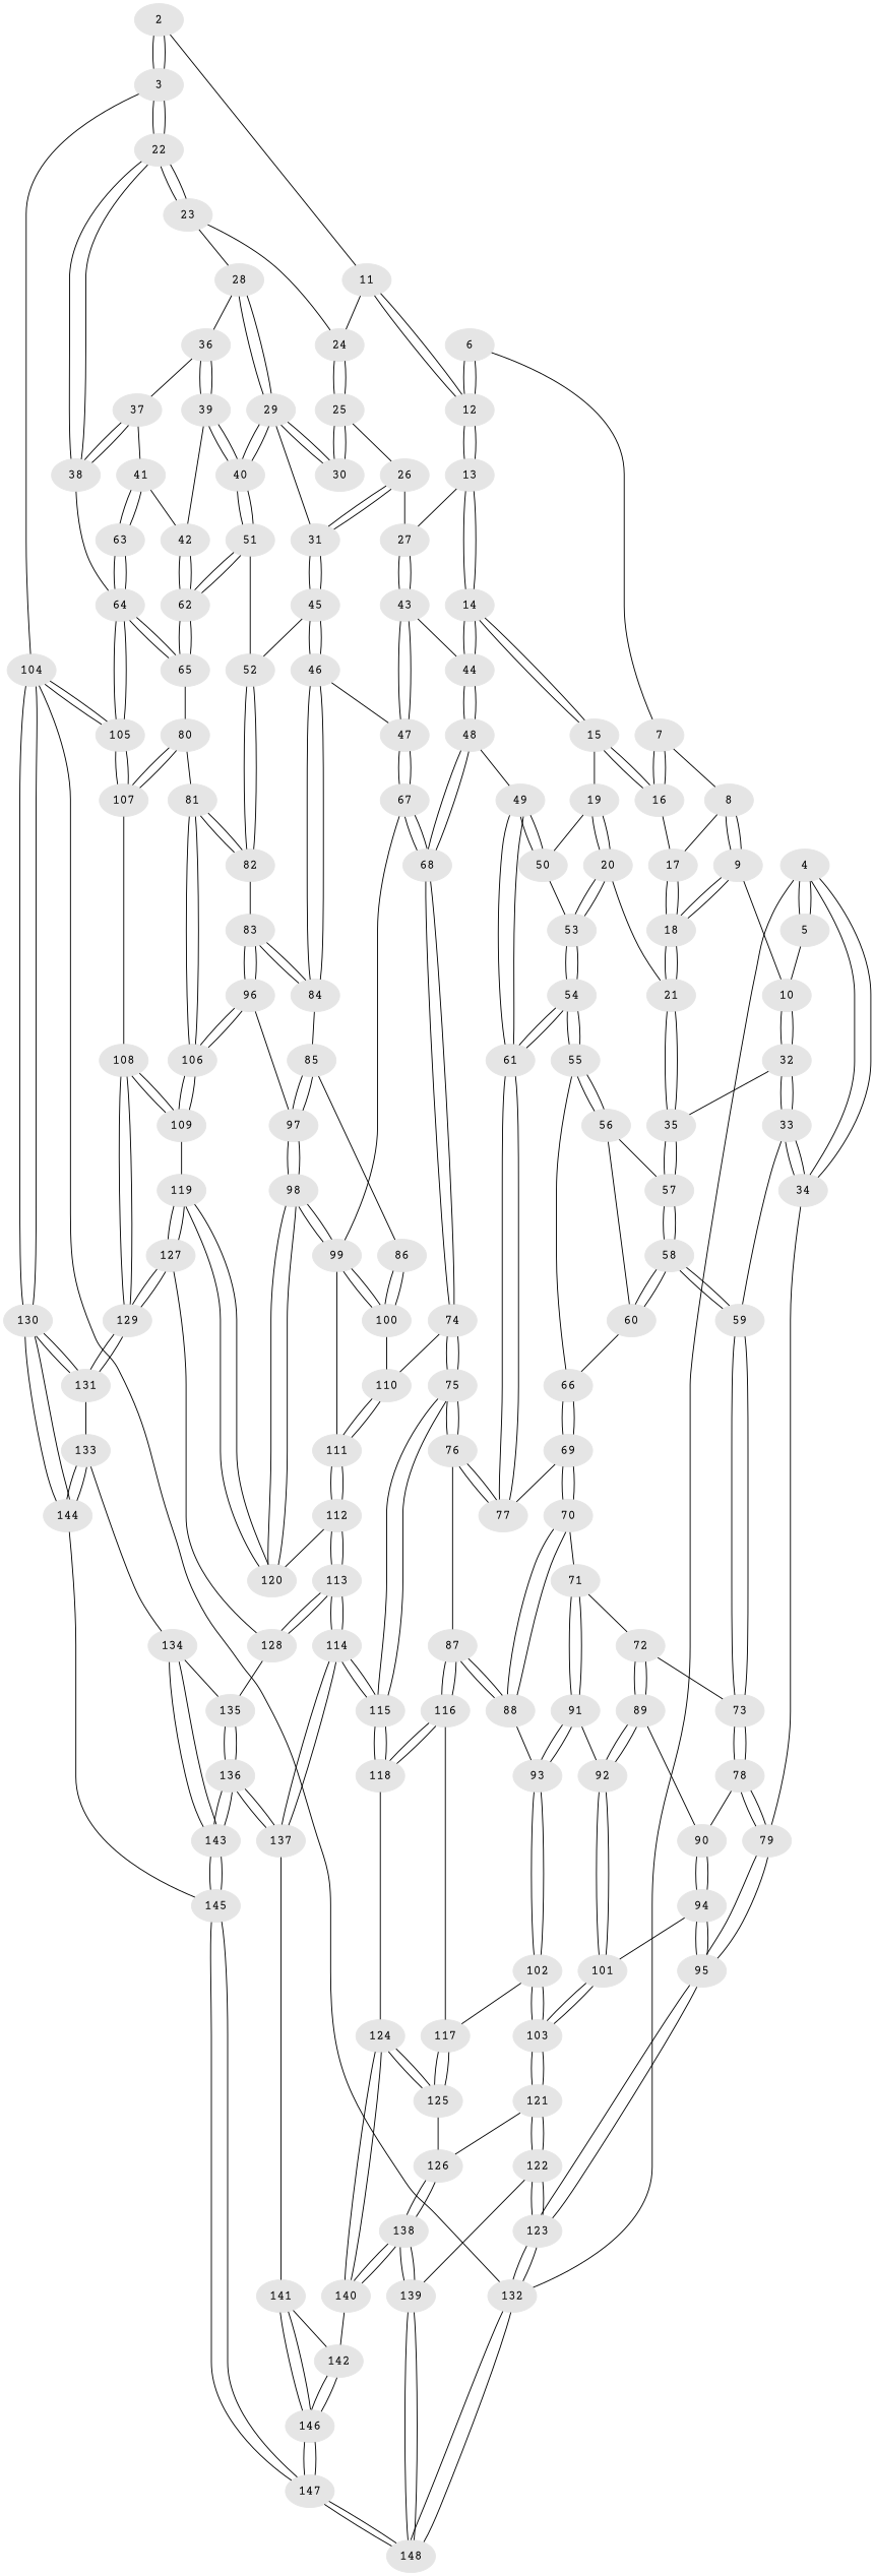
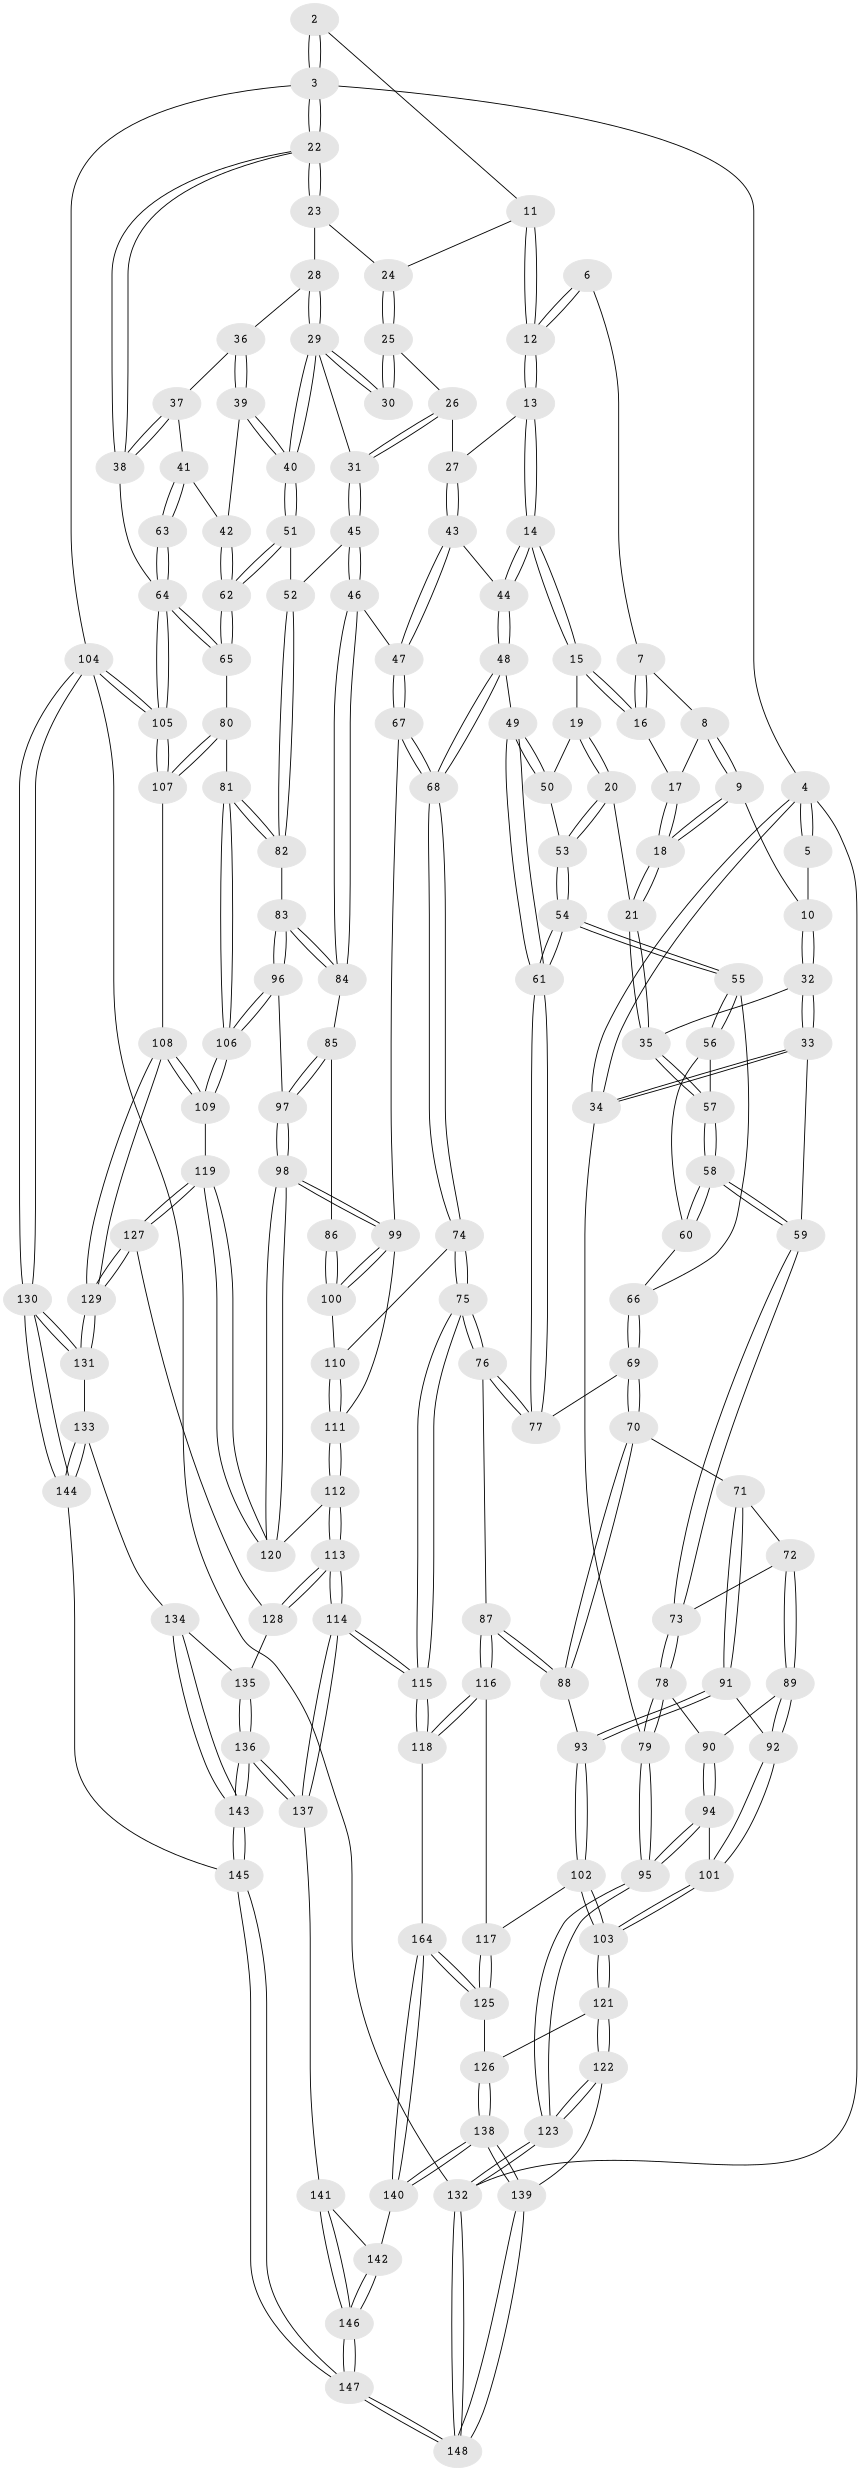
  graph {
    fontname="Courier Prime"
    node [color=gray90 fontname="Courier Prime" style=filled]
    edge [fontname="Courier Prime"]
    2
    3
    11
    6
    7
    12
    4
    22
    104
    24
    5
    34
    132
    23
    38
    105
    130
    10
    79
    148
    32
    8
    16
    13
    9
    17
    18
    21
    35
    33
    25
    14
    27
    15
    44
    43
    19
    48
    20
    50
    53
    54
    57
    28
    64
    29
    36
    26
    30
    31
    45
    47
    40
    37
    39
    51
    46
    52
    59
    73
    95
    58
    41
    42
    63
    62
    65
    67
    49
    68
    84
    82
    85
    99
    61
    74
    77
    83
    55
    56
    66
    60
    69
    78
    80
    107
    81
    70
    86
    100
    75
    110
    71
    88
    72
    91
    93
    89
    92
    90
    76
    115
    111
    87
    118
    116
    94
    123
    106
    108
    109
    96
    97
    98
    117
    102
    101
    103
    120
    112
    121
    125
    122
    126
    131
    144
    119
    129
    127
    113
    114
    128
    137
    135
    141
-   124
+   124 [label=164]
    140
    139
    138
    142
    136
    133
    145
    134
    143
    146
    147
    2 -- 3
    2 -- 3
    2 -- 11
+   3 -- 4
    3 -- 22
    3 -- 22
    3 -- 104
    11 -- 12
    11 -- 12
    11 -- 24
    6 -- 7
    6 -- 12
    6 -- 12
    7 -- 8
    7 -- 16
    7 -- 16
    12 -- 13
    12 -- 13
    4 -- 5
    4 -- 5
    4 -- 34
    4 -- 34
    4 -- 132
    22 -- 23
    22 -- 23
    22 -- 38
    22 -- 38
    104 -- 132
    104 -- 105
    104 -- 105
    104 -- 130
    104 -- 130
    24 -- 25
    24 -- 25
    5 -- 10
    34 -- 79
    132 -- 148
    132 -- 148
    23 -- 24
    23 -- 28
    38 -- 64
    105 -- 107
    105 -- 107
    130 -- 131
    130 -- 131
    130 -- 144
    130 -- 144
    10 -- 32
    10 -- 32
    79 -- 95
    79 -- 95
    32 -- 35
    32 -- 33
    32 -- 33
    8 -- 9
    8 -- 9
    8 -- 17
    16 -- 17
    13 -- 14
    13 -- 14
    13 -- 27
    9 -- 10
    9 -- 18
    9 -- 18
    17 -- 18
    17 -- 18
    18 -- 21
    18 -- 21
    21 -- 35
    21 -- 35
    35 -- 57
    35 -- 57
    33 -- 34
    33 -- 34
    33 -- 59
    25 -- 26
    25 -- 30
    25 -- 30
    14 -- 15
    14 -- 15
    14 -- 44
    14 -- 44
    27 -- 43
    27 -- 43
    15 -- 16
    15 -- 16
    15 -- 19
    44 -- 48
    44 -- 48
    43 -- 44
    43 -- 47
    43 -- 47
    19 -- 20
    19 -- 20
    19 -- 50
    48 -- 49
    48 -- 68
    48 -- 68
    20 -- 21
    20 -- 53
    20 -- 53
    50 -- 53
    53 -- 54
    53 -- 54
    54 -- 61
    54 -- 61
    54 -- 55
    54 -- 55
    57 -- 58
    57 -- 58
    28 -- 29
    28 -- 29
    28 -- 36
    64 -- 105
    64 -- 105
    64 -- 65
    64 -- 65
    29 -- 30
    29 -- 30
    29 -- 31
    29 -- 40
    29 -- 40
    36 -- 37
    36 -- 39
    36 -- 39
    26 -- 27
    26 -- 31
    26 -- 31
    31 -- 45
    31 -- 45
    45 -- 46
    45 -- 46
    45 -- 52
    47 -- 67
    47 -- 67
    40 -- 51
    40 -- 51
    37 -- 38
    37 -- 38
    37 -- 41
    39 -- 40
    39 -- 40
    39 -- 42
    51 -- 52
    51 -- 62
    51 -- 62
    46 -- 47
    46 -- 84
    46 -- 84
    52 -- 82
    52 -- 82
    59 -- 73
    59 -- 73
    73 -- 78
    73 -- 78
    95 -- 123
    95 -- 123
    58 -- 59
    58 -- 59
    58 -- 60
    58 -- 60
    41 -- 42
    41 -- 63
    41 -- 63
    42 -- 62
    42 -- 62
    63 -- 64
    63 -- 64
    62 -- 65
    62 -- 65
    65 -- 80
    67 -- 68
    67 -- 68
    67 -- 99
    49 -- 50
    49 -- 50
    49 -- 61
    49 -- 61
    68 -- 74
    68 -- 74
    84 -- 85
    82 -- 83
    85 -- 86
    85 -- 97
    85 -- 97
    99 -- 100
    99 -- 100
    99 -- 111
    61 -- 77
    61 -- 77
    74 -- 75
    74 -- 75
    74 -- 110
    83 -- 84
    83 -- 84
    83 -- 96
    83 -- 96
    55 -- 56
    55 -- 56
    55 -- 66
    56 -- 57
    56 -- 60
    66 -- 69
    66 -- 69
    60 -- 66
    69 -- 77
    69 -- 70
    69 -- 70
    78 -- 79
    78 -- 79
    78 -- 90
    80 -- 107
    80 -- 107
    80 -- 81
    107 -- 108
    81 -- 82
    81 -- 82
    81 -- 106
    81 -- 106
    70 -- 71
    70 -- 88
    70 -- 88
    86 -- 100
    86 -- 100
    100 -- 110
    75 -- 76
    75 -- 76
    75 -- 115
    75 -- 115
    110 -- 111
    110 -- 111
    71 -- 72
    71 -- 91
    71 -- 91
    88 -- 93
    72 -- 73
    72 -- 89
    72 -- 89
    91 -- 93
    91 -- 93
    91 -- 92
    93 -- 102
    93 -- 102
    89 -- 92
    89 -- 92
    89 -- 90
    92 -- 101
    92 -- 101
    90 -- 94
    90 -- 94
    76 -- 77
    76 -- 77
    76 -- 87
    115 -- 118
    115 -- 118
    111 -- 112
    111 -- 112
    87 -- 88
    87 -- 88
    87 -- 116
    87 -- 116
    118 -- 124
    116 -- 118
    116 -- 118
    116 -- 117
    94 -- 95
    94 -- 95
    94 -- 101
    123 -- 132
    123 -- 132
    106 -- 109
    106 -- 109
    108 -- 109
    108 -- 109
    108 -- 129
    108 -- 129
    109 -- 119
    96 -- 106
    96 -- 106
    96 -- 97
    97 -- 98
    97 -- 98
    98 -- 99
    98 -- 99
    98 -- 120
    98 -- 120
    117 -- 125
    117 -- 125
    102 -- 117
    102 -- 103
    102 -- 103
    101 -- 103
    101 -- 103
    103 -- 121
    103 -- 121
    112 -- 120
    112 -- 113
    112 -- 113
    121 -- 122
    121 -- 122
    121 -- 126
    125 -- 126
    122 -- 123
    122 -- 123
    122 -- 139
    126 -- 138
    126 -- 138
    131 -- 133
    144 -- 145
    119 -- 120
    119 -- 120
    119 -- 127
    119 -- 127
    129 -- 131
    129 -- 131
    127 -- 129
    127 -- 129
    127 -- 128
    113 -- 114
    113 -- 114
    113 -- 128
    113 -- 128
    114 -- 115
    114 -- 115
    114 -- 137
    114 -- 137
    128 -- 135
    137 -- 141
    135 -- 136
    135 -- 136
    141 -- 142
    141 -- 146
    141 -- 146
    124 -- 125
    124 -- 125
    124 -- 140
    124 -- 140
    140 -- 142
    139 -- 148
    139 -- 148
    138 -- 140
    138 -- 140
    138 -- 139
    138 -- 139
    142 -- 146
    142 -- 146
    136 -- 137
    136 -- 137
    136 -- 143
    136 -- 143
    133 -- 144
    133 -- 144
    133 -- 134
    145 -- 147
    145 -- 147
    134 -- 135
    134 -- 143
    134 -- 143
    143 -- 145
    143 -- 145
    146 -- 147
    146 -- 147
    147 -- 148
    147 -- 148
  }
